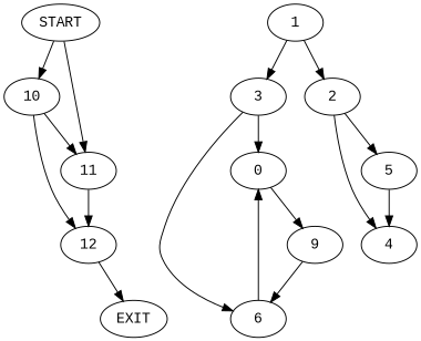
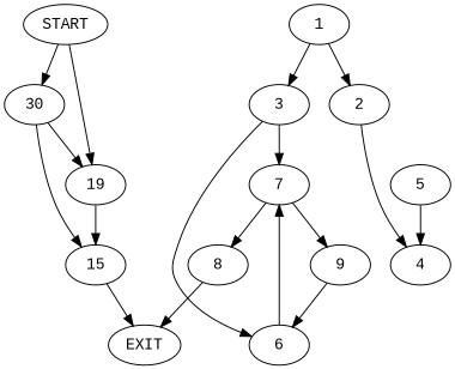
  digraph {
    fontname="Liberation Mono"
    node [fontname="Liberation Mono"]
    edge [fontname="Liberation Mono"]
    n1 [label=START]
-   10
-   11
+   10 [label=30]
+   11 [label=19]
    1
    2
    3
-   12
+   12 [label=15]
    n8 [label=EXIT]
    4
    5
    6
-   7 [label=0]
+   7
+   8
    9
    n1 -> 10
    n1 -> 11
    10 -> 11
    10 -> 12
    11 -> 12
    1 -> 2
    1 -> 3
    2 -> 4
-   2 -> 5
    3 -> 6
    3 -> 7
    12 -> n8
    5 -> 4
    6 -> 7
+   7 -> 8
    7 -> 9
+   8 -> n8
    9 -> 6
  }
